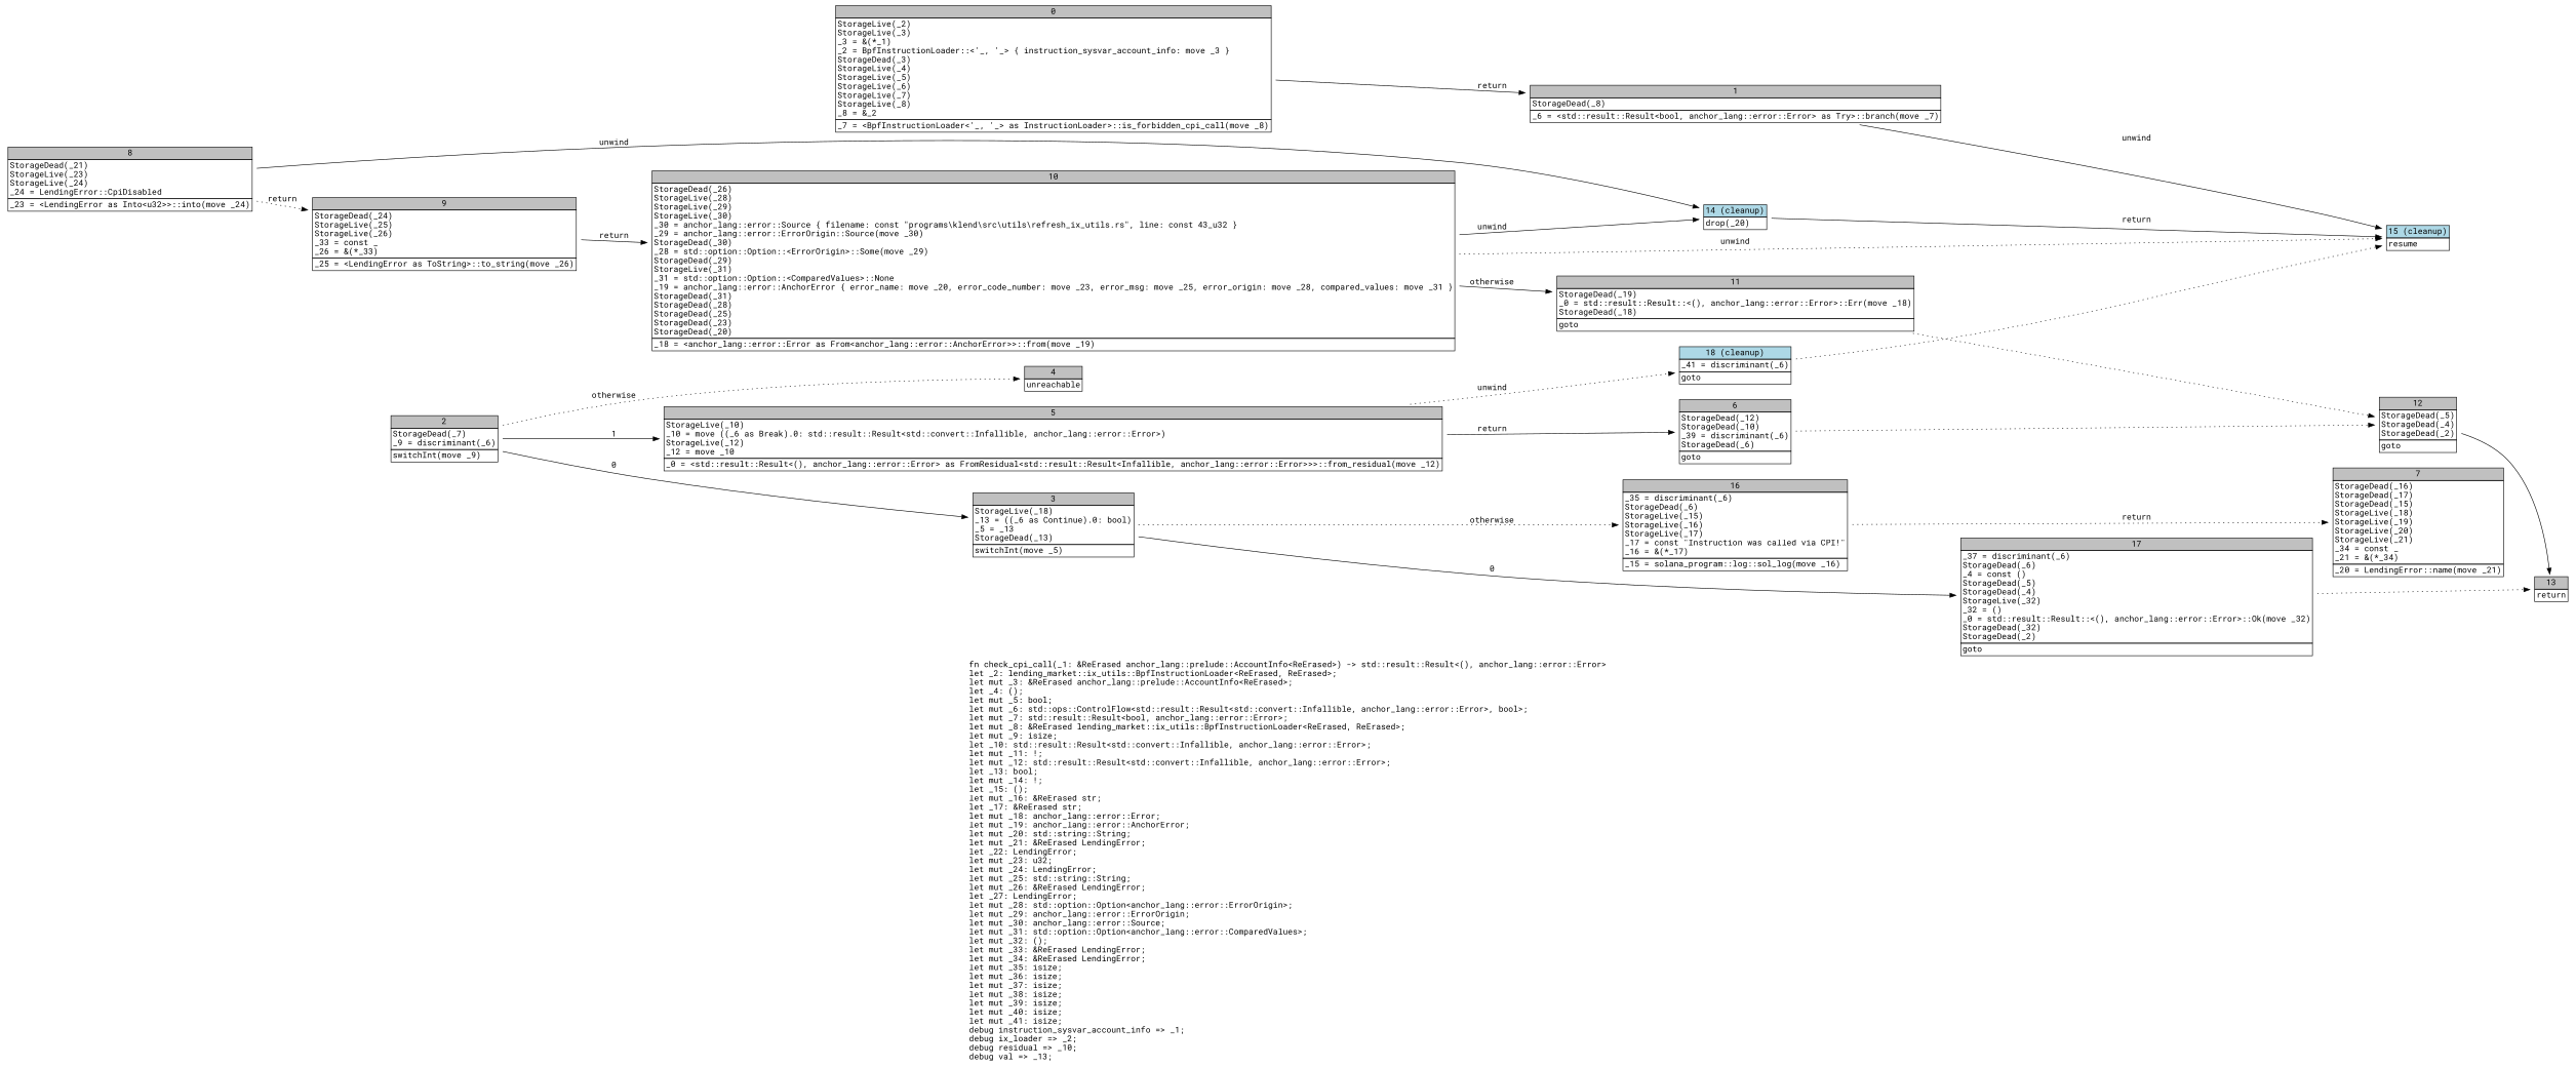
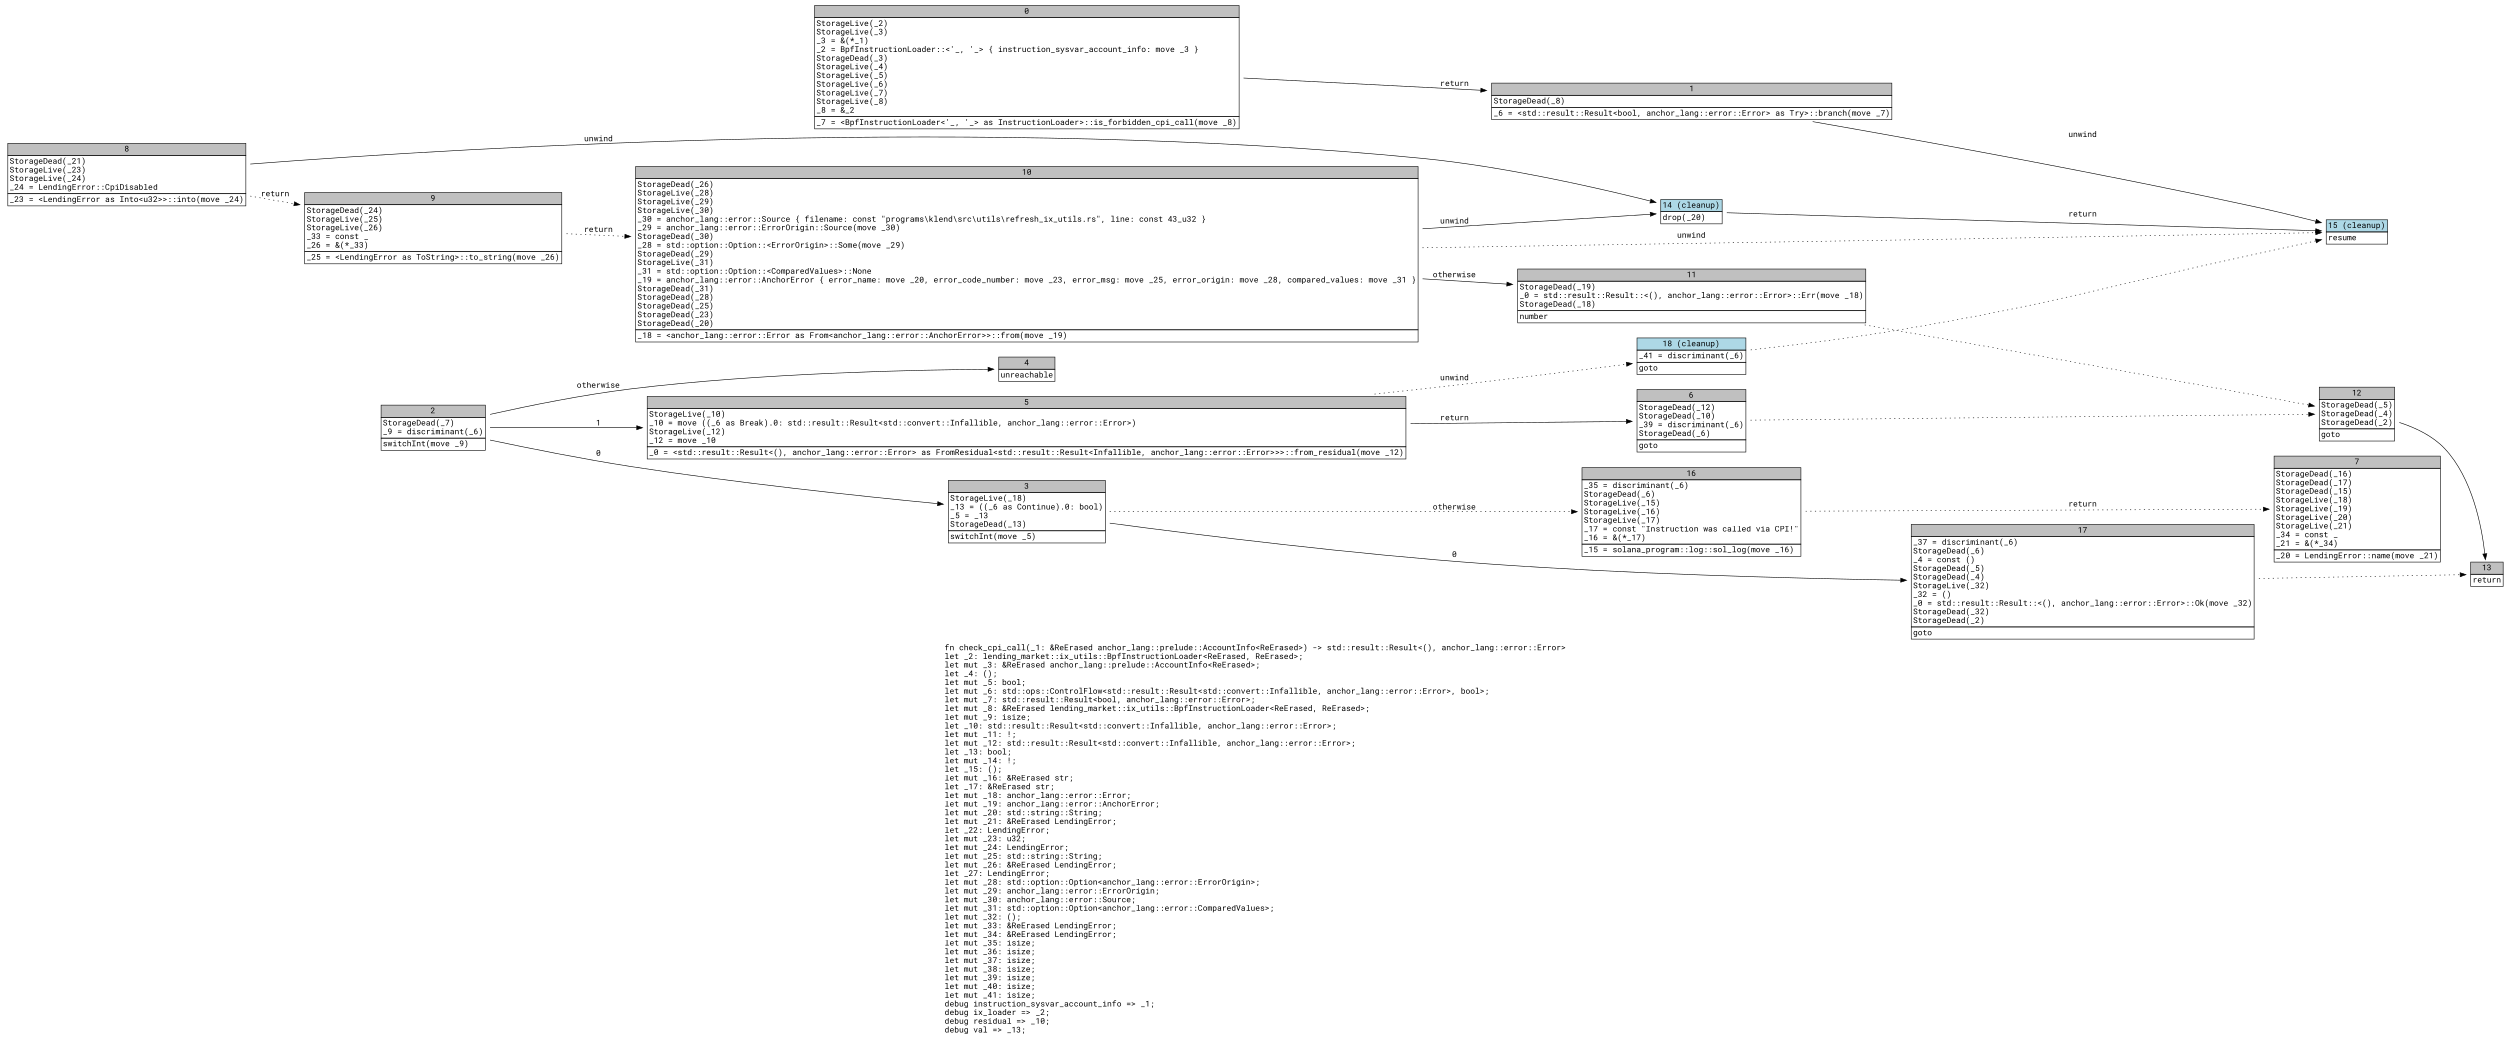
  digraph {
    fontname="Roboto Mono"
    label=<fn check_cpi_call(_1: &amp;ReErased anchor_lang::prelude::AccountInfo&lt;ReErased&gt;) -&gt; std::result::Result&lt;(), anchor_lang::error::Error&gt;<br align="left"/>let _2: lending_market::ix_utils::BpfInstructionLoader&lt;ReErased, ReErased&gt;;<br align="left"/>let mut _3: &amp;ReErased anchor_lang::prelude::AccountInfo&lt;ReErased&gt;;<br align="left"/>let _4: ();<br align="left"/>let mut _5: bool;<br align="left"/>let mut _6: std::ops::ControlFlow&lt;std::result::Result&lt;std::convert::Infallible, anchor_lang::error::Error&gt;, bool&gt;;<br align="left"/>let mut _7: std::result::Result&lt;bool, anchor_lang::error::Error&gt;;<br align="left"/>let mut _8: &amp;ReErased lending_market::ix_utils::BpfInstructionLoader&lt;ReErased, ReErased&gt;;<br align="left"/>let mut _9: isize;<br align="left"/>let _10: std::result::Result&lt;std::convert::Infallible, anchor_lang::error::Error&gt;;<br align="left"/>let mut _11: !;<br align="left"/>let mut _12: std::result::Result&lt;std::convert::Infallible, anchor_lang::error::Error&gt;;<br align="left"/>let _13: bool;<br align="left"/>let mut _14: !;<br align="left"/>let _15: ();<br align="left"/>let mut _16: &amp;ReErased str;<br align="left"/>let _17: &amp;ReErased str;<br align="left"/>let mut _18: anchor_lang::error::Error;<br align="left"/>let mut _19: anchor_lang::error::AnchorError;<br align="left"/>let mut _20: std::string::String;<br align="left"/>let mut _21: &amp;ReErased LendingError;<br align="left"/>let _22: LendingError;<br align="left"/>let mut _23: u32;<br align="left"/>let mut _24: LendingError;<br align="left"/>let mut _25: std::string::String;<br align="left"/>let mut _26: &amp;ReErased LendingError;<br align="left"/>let _27: LendingError;<br align="left"/>let mut _28: std::option::Option&lt;anchor_lang::error::ErrorOrigin&gt;;<br align="left"/>let mut _29: anchor_lang::error::ErrorOrigin;<br align="left"/>let mut _30: anchor_lang::error::Source;<br align="left"/>let mut _31: std::option::Option&lt;anchor_lang::error::ComparedValues&gt;;<br align="left"/>let mut _32: ();<br align="left"/>let mut _33: &amp;ReErased LendingError;<br align="left"/>let mut _34: &amp;ReErased LendingError;<br align="left"/>let mut _35: isize;<br align="left"/>let mut _36: isize;<br align="left"/>let mut _37: isize;<br align="left"/>let mut _38: isize;<br align="left"/>let mut _39: isize;<br align="left"/>let mut _40: isize;<br align="left"/>let mut _41: isize;<br align="left"/>debug instruction_sysvar_account_info =&gt; _1;<br align="left"/>debug ix_loader =&gt; _2;<br align="left"/>debug residual =&gt; _10;<br align="left"/>debug val =&gt; _13;<br align="left"/>>
    rankdir=LR
    node [fontname="Roboto Mono" shape=none]
    edge [fontname="Roboto Mono" style=solid]
    n1 [label=<<table border="0" cellborder="1" cellspacing="0"><tr><td bgcolor="gray" align="center" colspan="1">0</td></tr><tr><td align="left" balign="left">StorageLive(_2)<br/>StorageLive(_3)<br/>_3 = &amp;(*_1)<br/>_2 = BpfInstructionLoader::&lt;'_, '_&gt; { instruction_sysvar_account_info: move _3 }<br/>StorageDead(_3)<br/>StorageLive(_4)<br/>StorageLive(_5)<br/>StorageLive(_6)<br/>StorageLive(_7)<br/>StorageLive(_8)<br/>_8 = &amp;_2<br/></td></tr><tr><td align="left">_7 = &lt;BpfInstructionLoader&lt;'_, '_&gt; as InstructionLoader&gt;::is_forbidden_cpi_call(move _8)</td></tr></table>>]
    n2 [label=<<table border="0" cellborder="1" cellspacing="0"><tr><td bgcolor="gray" align="center" colspan="1">1</td></tr><tr><td align="left" balign="left">StorageDead(_8)<br/></td></tr><tr><td align="left">_6 = &lt;std::result::Result&lt;bool, anchor_lang::error::Error&gt; as Try&gt;::branch(move _7)</td></tr></table>>]
    n3 [label=<<table border="0" cellborder="1" cellspacing="0"><tr><td bgcolor="lightblue" align="center" colspan="1">15 (cleanup)</td></tr><tr><td align="left">resume</td></tr></table>>]
    n4 [label=<<table border="0" cellborder="1" cellspacing="0"><tr><td bgcolor="gray" align="center" colspan="1">2</td></tr><tr><td align="left" balign="left">StorageDead(_7)<br/>_9 = discriminant(_6)<br/></td></tr><tr><td align="left">switchInt(move _9)</td></tr></table>>]
    n5 [label=<<table border="0" cellborder="1" cellspacing="0"><tr><td bgcolor="gray" align="center" colspan="1">3</td></tr><tr><td align="left" balign="left">StorageLive(_18)<br/>_13 = ((_6 as Continue).0: bool)<br/>_5 = _13<br/>StorageDead(_13)<br/></td></tr><tr><td align="left">switchInt(move _5)</td></tr></table>>]
    n6 [label=<<table border="0" cellborder="1" cellspacing="0"><tr><td bgcolor="gray" align="center" colspan="1">4</td></tr><tr><td align="left">unreachable</td></tr></table>>]
    n7 [label=<<table border="0" cellborder="1" cellspacing="0"><tr><td bgcolor="gray" align="center" colspan="1">5</td></tr><tr><td align="left" balign="left">StorageLive(_10)<br/>_10 = move ((_6 as Break).0: std::result::Result&lt;std::convert::Infallible, anchor_lang::error::Error&gt;)<br/>StorageLive(_12)<br/>_12 = move _10<br/></td></tr><tr><td align="left">_0 = &lt;std::result::Result&lt;(), anchor_lang::error::Error&gt; as FromResidual&lt;std::result::Result&lt;Infallible, anchor_lang::error::Error&gt;&gt;&gt;::from_residual(move _12)</td></tr></table>>]
    n8 [label=<<table border="0" cellborder="1" cellspacing="0"><tr><td bgcolor="gray" align="center" colspan="1">16</td></tr><tr><td align="left" balign="left">_35 = discriminant(_6)<br/>StorageDead(_6)<br/>StorageLive(_15)<br/>StorageLive(_16)<br/>StorageLive(_17)<br/>_17 = const &quot;Instruction was called via CPI!&quot;<br/>_16 = &amp;(*_17)<br/></td></tr><tr><td align="left">_15 = solana_program::log::sol_log(move _16)</td></tr></table>>]
    n9 [label=<<table border="0" cellborder="1" cellspacing="0"><tr><td bgcolor="gray" align="center" colspan="1">17</td></tr><tr><td align="left" balign="left">_37 = discriminant(_6)<br/>StorageDead(_6)<br/>_4 = const ()<br/>StorageDead(_5)<br/>StorageDead(_4)<br/>StorageLive(_32)<br/>_32 = ()<br/>_0 = std::result::Result::&lt;(), anchor_lang::error::Error&gt;::Ok(move _32)<br/>StorageDead(_32)<br/>StorageDead(_2)<br/></td></tr><tr><td align="left">goto</td></tr></table>>]
    n10 [label=<<table border="0" cellborder="1" cellspacing="0"><tr><td bgcolor="gray" align="center" colspan="1">6</td></tr><tr><td align="left" balign="left">StorageDead(_12)<br/>StorageDead(_10)<br/>_39 = discriminant(_6)<br/>StorageDead(_6)<br/></td></tr><tr><td align="left">goto</td></tr></table>>]
    n11 [label=<<table border="0" cellborder="1" cellspacing="0"><tr><td bgcolor="lightblue" align="center" colspan="1">18 (cleanup)</td></tr><tr><td align="left" balign="left">_41 = discriminant(_6)<br/></td></tr><tr><td align="left">goto</td></tr></table>>]
    n12 [label=<<table border="0" cellborder="1" cellspacing="0"><tr><td bgcolor="gray" align="center" colspan="1">7</td></tr><tr><td align="left" balign="left">StorageDead(_16)<br/>StorageDead(_17)<br/>StorageDead(_15)<br/>StorageLive(_18)<br/>StorageLive(_19)<br/>StorageLive(_20)<br/>StorageLive(_21)<br/>_34 = const _<br/>_21 = &amp;(*_34)<br/></td></tr><tr><td align="left">_20 = LendingError::name(move _21)</td></tr></table>>]
    n13 [label=<<table border="0" cellborder="1" cellspacing="0"><tr><td bgcolor="gray" align="center" colspan="1">13</td></tr><tr><td align="left">return</td></tr></table>>]
    n14 [label=<<table border="0" cellborder="1" cellspacing="0"><tr><td bgcolor="gray" align="center" colspan="1">12</td></tr><tr><td align="left" balign="left">StorageDead(_5)<br/>StorageDead(_4)<br/>StorageDead(_2)<br/></td></tr><tr><td align="left">goto</td></tr></table>>]
    n15 [label=<<table border="0" cellborder="1" cellspacing="0"><tr><td bgcolor="gray" align="center" colspan="1">8</td></tr><tr><td align="left" balign="left">StorageDead(_21)<br/>StorageLive(_23)<br/>StorageLive(_24)<br/>_24 = LendingError::CpiDisabled<br/></td></tr><tr><td align="left">_23 = &lt;LendingError as Into&lt;u32&gt;&gt;::into(move _24)</td></tr></table>>]
    n16 [label=<<table border="0" cellborder="1" cellspacing="0"><tr><td bgcolor="gray" align="center" colspan="1">9</td></tr><tr><td align="left" balign="left">StorageDead(_24)<br/>StorageLive(_25)<br/>StorageLive(_26)<br/>_33 = const _<br/>_26 = &amp;(*_33)<br/></td></tr><tr><td align="left">_25 = &lt;LendingError as ToString&gt;::to_string(move _26)</td></tr></table>>]
    n17 [label=<<table border="0" cellborder="1" cellspacing="0"><tr><td bgcolor="lightblue" align="center" colspan="1">14 (cleanup)</td></tr><tr><td align="left">drop(_20)</td></tr></table>>]
    n18 [label=<<table border="0" cellborder="1" cellspacing="0"><tr><td bgcolor="gray" align="center" colspan="1">10</td></tr><tr><td align="left" balign="left">StorageDead(_26)<br/>StorageLive(_28)<br/>StorageLive(_29)<br/>StorageLive(_30)<br/>_30 = anchor_lang::error::Source { filename: const &quot;programs\\klend\\src\\utils\\refresh_ix_utils.rs&quot;, line: const 43_u32 }<br/>_29 = anchor_lang::error::ErrorOrigin::Source(move _30)<br/>StorageDead(_30)<br/>_28 = std::option::Option::&lt;ErrorOrigin&gt;::Some(move _29)<br/>StorageDead(_29)<br/>StorageLive(_31)<br/>_31 = std::option::Option::&lt;ComparedValues&gt;::None<br/>_19 = anchor_lang::error::AnchorError { error_name: move _20, error_code_number: move _23, error_msg: move _25, error_origin: move _28, compared_values: move _31 }<br/>StorageDead(_31)<br/>StorageDead(_28)<br/>StorageDead(_25)<br/>StorageDead(_23)<br/>StorageDead(_20)<br/></td></tr><tr><td align="left">_18 = &lt;anchor_lang::error::Error as From&lt;anchor_lang::error::AnchorError&gt;&gt;::from(move _19)</td></tr></table>>]
-   n19 [label=<<table border="0" cellborder="1" cellspacing="0"><tr><td bgcolor="gray" align="center" colspan="1">11</td></tr><tr><td align="left" balign="left">StorageDead(_19)<br/>_0 = std::result::Result::&lt;(), anchor_lang::error::Error&gt;::Err(move _18)<br/>StorageDead(_18)<br/></td></tr><tr><td align="left">goto</td></tr></table>>]
+   n19 [label=<<table border="0" cellborder="1" cellspacing="0"><tr><td bgcolor="gray" align="center" colspan="1">11</td></tr><tr><td align="left" balign="left">StorageDead(_19)<br/>_0 = std::result::Result::&lt;(), anchor_lang::error::Error&gt;::Err(move _18)<br/>StorageDead(_18)<br/></td></tr><tr><td align="left">number</td></tr></table>>]
    n1 -> n2 [label=return]
    n2 -> n3 [label=unwind]
    n4 -> n5 [label=0]
-   n4 -> n6 [label=otherwise style=dotted]
+   n4 -> n6 [label=otherwise]
    n4 -> n7 [label=1]
    n5 -> n8 [label=otherwise style=dotted]
    n5 -> n9 [label=0]
    n7 -> n10 [label=return]
    n7 -> n11 [label=unwind style=dotted]
    n8 -> n12 [label=return style=dotted]
    n9 -> n13 [style=dotted]
    n10 -> n14 [style=dotted]
    n11 -> n3 [style=dotted]
    n14 -> n13
    n15 -> n16 [label=return style=dotted]
    n15 -> n17 [label=unwind]
-   n16 -> n18 [label=return]
+   n16 -> n18 [label=return style=dotted]
    n17 -> n3 [label=return]
    n18 -> n3 [label=unwind style=dotted]
    n18 -> n17 [label=unwind]
    n18 -> n19 [label=otherwise]
    n19 -> n14 [style=dotted]
  }
